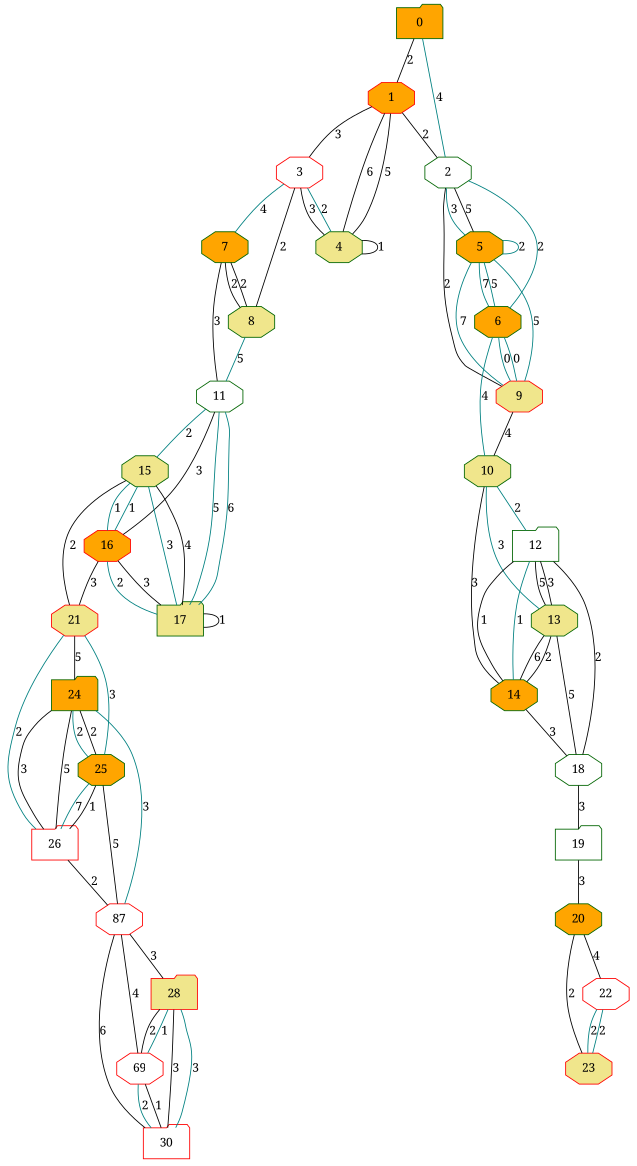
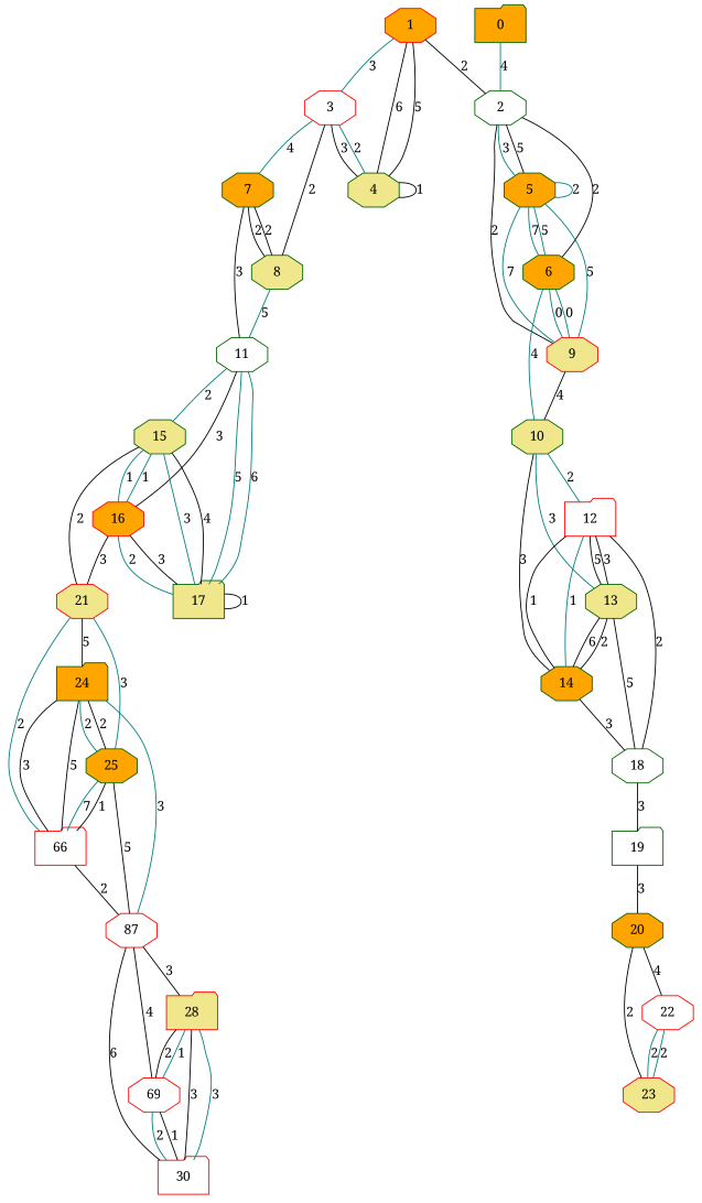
  graph {
    fontname="Noto Serif"
    node [color=darkgreen fillcolor=white fontname="Noto Serif" shape=octagon style=filled weight=1]
    edge [color=black fontname="Noto Serif"]
    0 [fillcolor=orange shape=folder]
    1 [color=red fillcolor=orange]
    2
    3 [color=red]
    4 [fillcolor=khaki weight=2]
    5 [fillcolor=orange weight=2]
    6 [fillcolor=orange]
    9 [color=red fillcolor=khaki]
    7 [fillcolor=orange]
    8 [fillcolor=khaki]
    10 [fillcolor=khaki]
    11
-   12 [shape=folder]
+   12 [color=red shape=folder]
    13 [fillcolor=khaki]
    14 [fillcolor=orange]
    15 [fillcolor=khaki]
    16 [color=red fillcolor=orange]
    17 [fillcolor=khaki shape=folder weight=2]
    18
    21 [color=red fillcolor=khaki]
    19 [shape=folder]
    24 [fillcolor=orange shape=folder]
    25 [fillcolor=orange]
-   26 [color=red shape=folder]
+   26 [color=red shape=folder label=66]
    20 [fillcolor=orange]
    22 [color=red]
    23 [color=red fillcolor=khaki]
    n28 [color=red label=87]
    28 [color=red fillcolor=khaki shape=folder]
    n30 [color=red label=69]
    30 [color=red shape=folder]
-   0 -- 1 [label=2]
    0 -- 2 [color=teal label=4]
    1 -- 2 [label=2]
-   1 -- 3 [label=3]
+   1 -- 3 [color=teal label=3]
    1 -- 4 [label=5]
    1 -- 4 [label=6]
    2 -- 5 [color=teal label=3]
    2 -- 5 [label=5]
-   2 -- 6 [color=teal label=2]
+   2 -- 6 [label=2]
    2 -- 9 [label=2]
    3 -- 4 [color=teal label=2]
    3 -- 4 [label=3]
    3 -- 7 [color=teal label=4]
    3 -- 8 [label=2]
    4 -- 4 [label=1]
    5 -- 5 [color=teal label=2]
    5 -- 6 [color=teal label=5]
    5 -- 6 [color=teal label=7]
    5 -- 9 [color=teal label=5]
    5 -- 9 [color=teal label=7]
    6 -- 9 [color=teal label=0]
    6 -- 9 [color=teal label=0]
    6 -- 10 [color=teal label=4]
    9 -- 10 [label=4]
    7 -- 8 [label=2]
    7 -- 8 [label=2]
    7 -- 11 [label=3]
    8 -- 11 [color=teal label=5]
    10 -- 12 [color=teal label=2]
    10 -- 13 [color=teal label=3]
    10 -- 14 [label=3]
    11 -- 15 [color=teal label=2]
    11 -- 16 [label=3]
    11 -- 17 [color=teal label=5]
    11 -- 17 [color=teal label=6]
    12 -- 13 [label=5]
    12 -- 13 [label=3]
    12 -- 14 [label=1]
    12 -- 14 [color=teal label=1]
    12 -- 18 [label=2]
    13 -- 14 [label=6]
    13 -- 14 [label=2]
    13 -- 18 [label=5]
    14 -- 18 [label=3]
    15 -- 16 [color=teal label=1]
    15 -- 16 [color=teal label=1]
    15 -- 17 [color=teal label=3]
    15 -- 17 [label=4]
    15 -- 21 [label=2]
    16 -- 17 [color=teal label=2]
    16 -- 17 [label=3]
    16 -- 21 [label=3]
    17 -- 17 [label=1]
    18 -- 19 [label=3]
    21 -- 24 [label=5]
    21 -- 25 [color=teal label=3]
    21 -- 26 [color=teal label=2]
    19 -- 20 [label=3]
    24 -- 25 [label=2]
    24 -- 25 [color=teal label=2]
    24 -- 26 [label=3]
    24 -- 26 [label=5]
    24 -- n28 [color=teal label=3]
    25 -- 26 [label=1]
    25 -- 26 [color=teal label=7]
    25 -- n28 [label=5]
    26 -- n28 [label=2]
    20 -- 22 [label=4]
    20 -- 23 [label=2]
    22 -- 23 [color=teal label=2]
    22 -- 23 [color=teal label=2]
    n28 -- 28 [label=3]
    n28 -- n30 [label=4]
    n28 -- 30 [label=6]
    28 -- n30 [color=teal label=1]
    28 -- n30 [label=2]
    28 -- 30 [label=3]
    28 -- 30 [color=teal label=3]
    n30 -- 30 [color=teal label=2]
    n30 -- 30 [label=1]
  }
